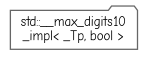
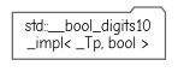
  digraph {
    rankdir=LR
    fontname="Comic Neue"
-   n1 [color=grey40 fillcolor=white fontname="Comic Neue" fontsize=10 height=0.2 label="std::__max_digits10\l_impl\< _Tp, bool \>" shape=folder style=filled width=0.4]
+   n1 [color=grey40 fillcolor=white fontname="Comic Neue" fontsize=10 height=0.2 label="std::__bool_digits10\l_impl\< _Tp, bool \>" shape=folder style=filled width=0.4]
  }
